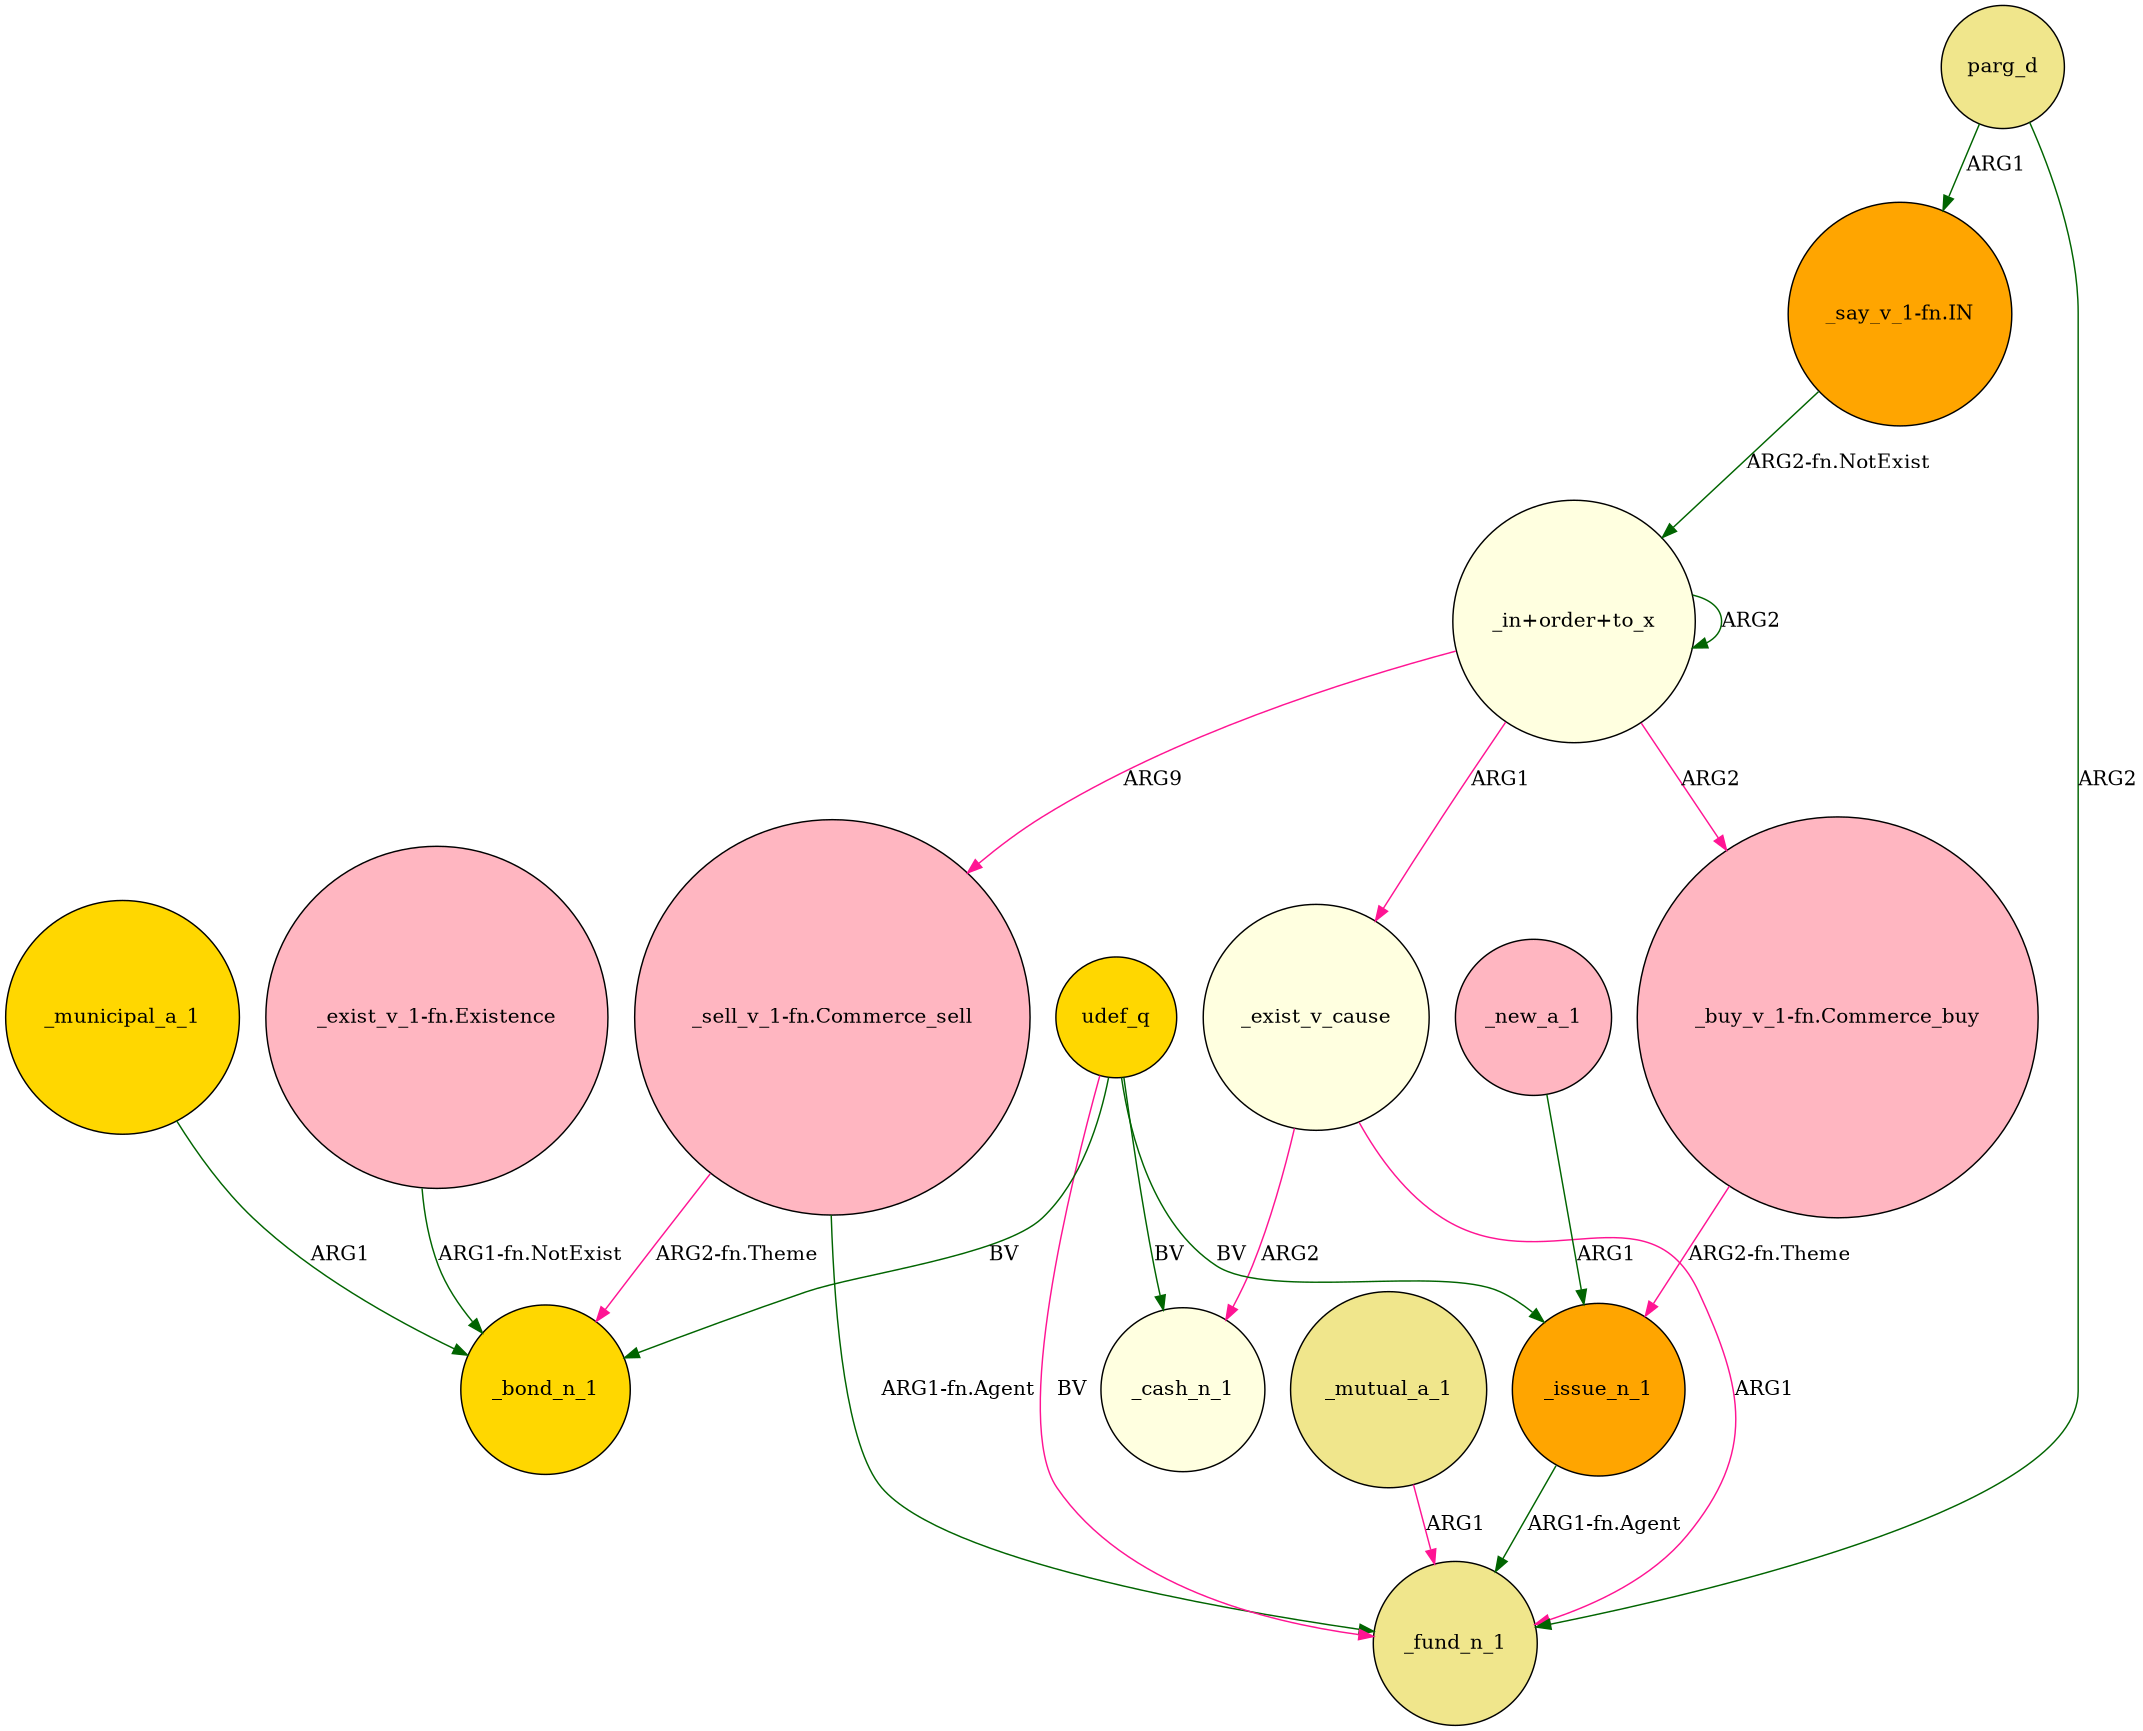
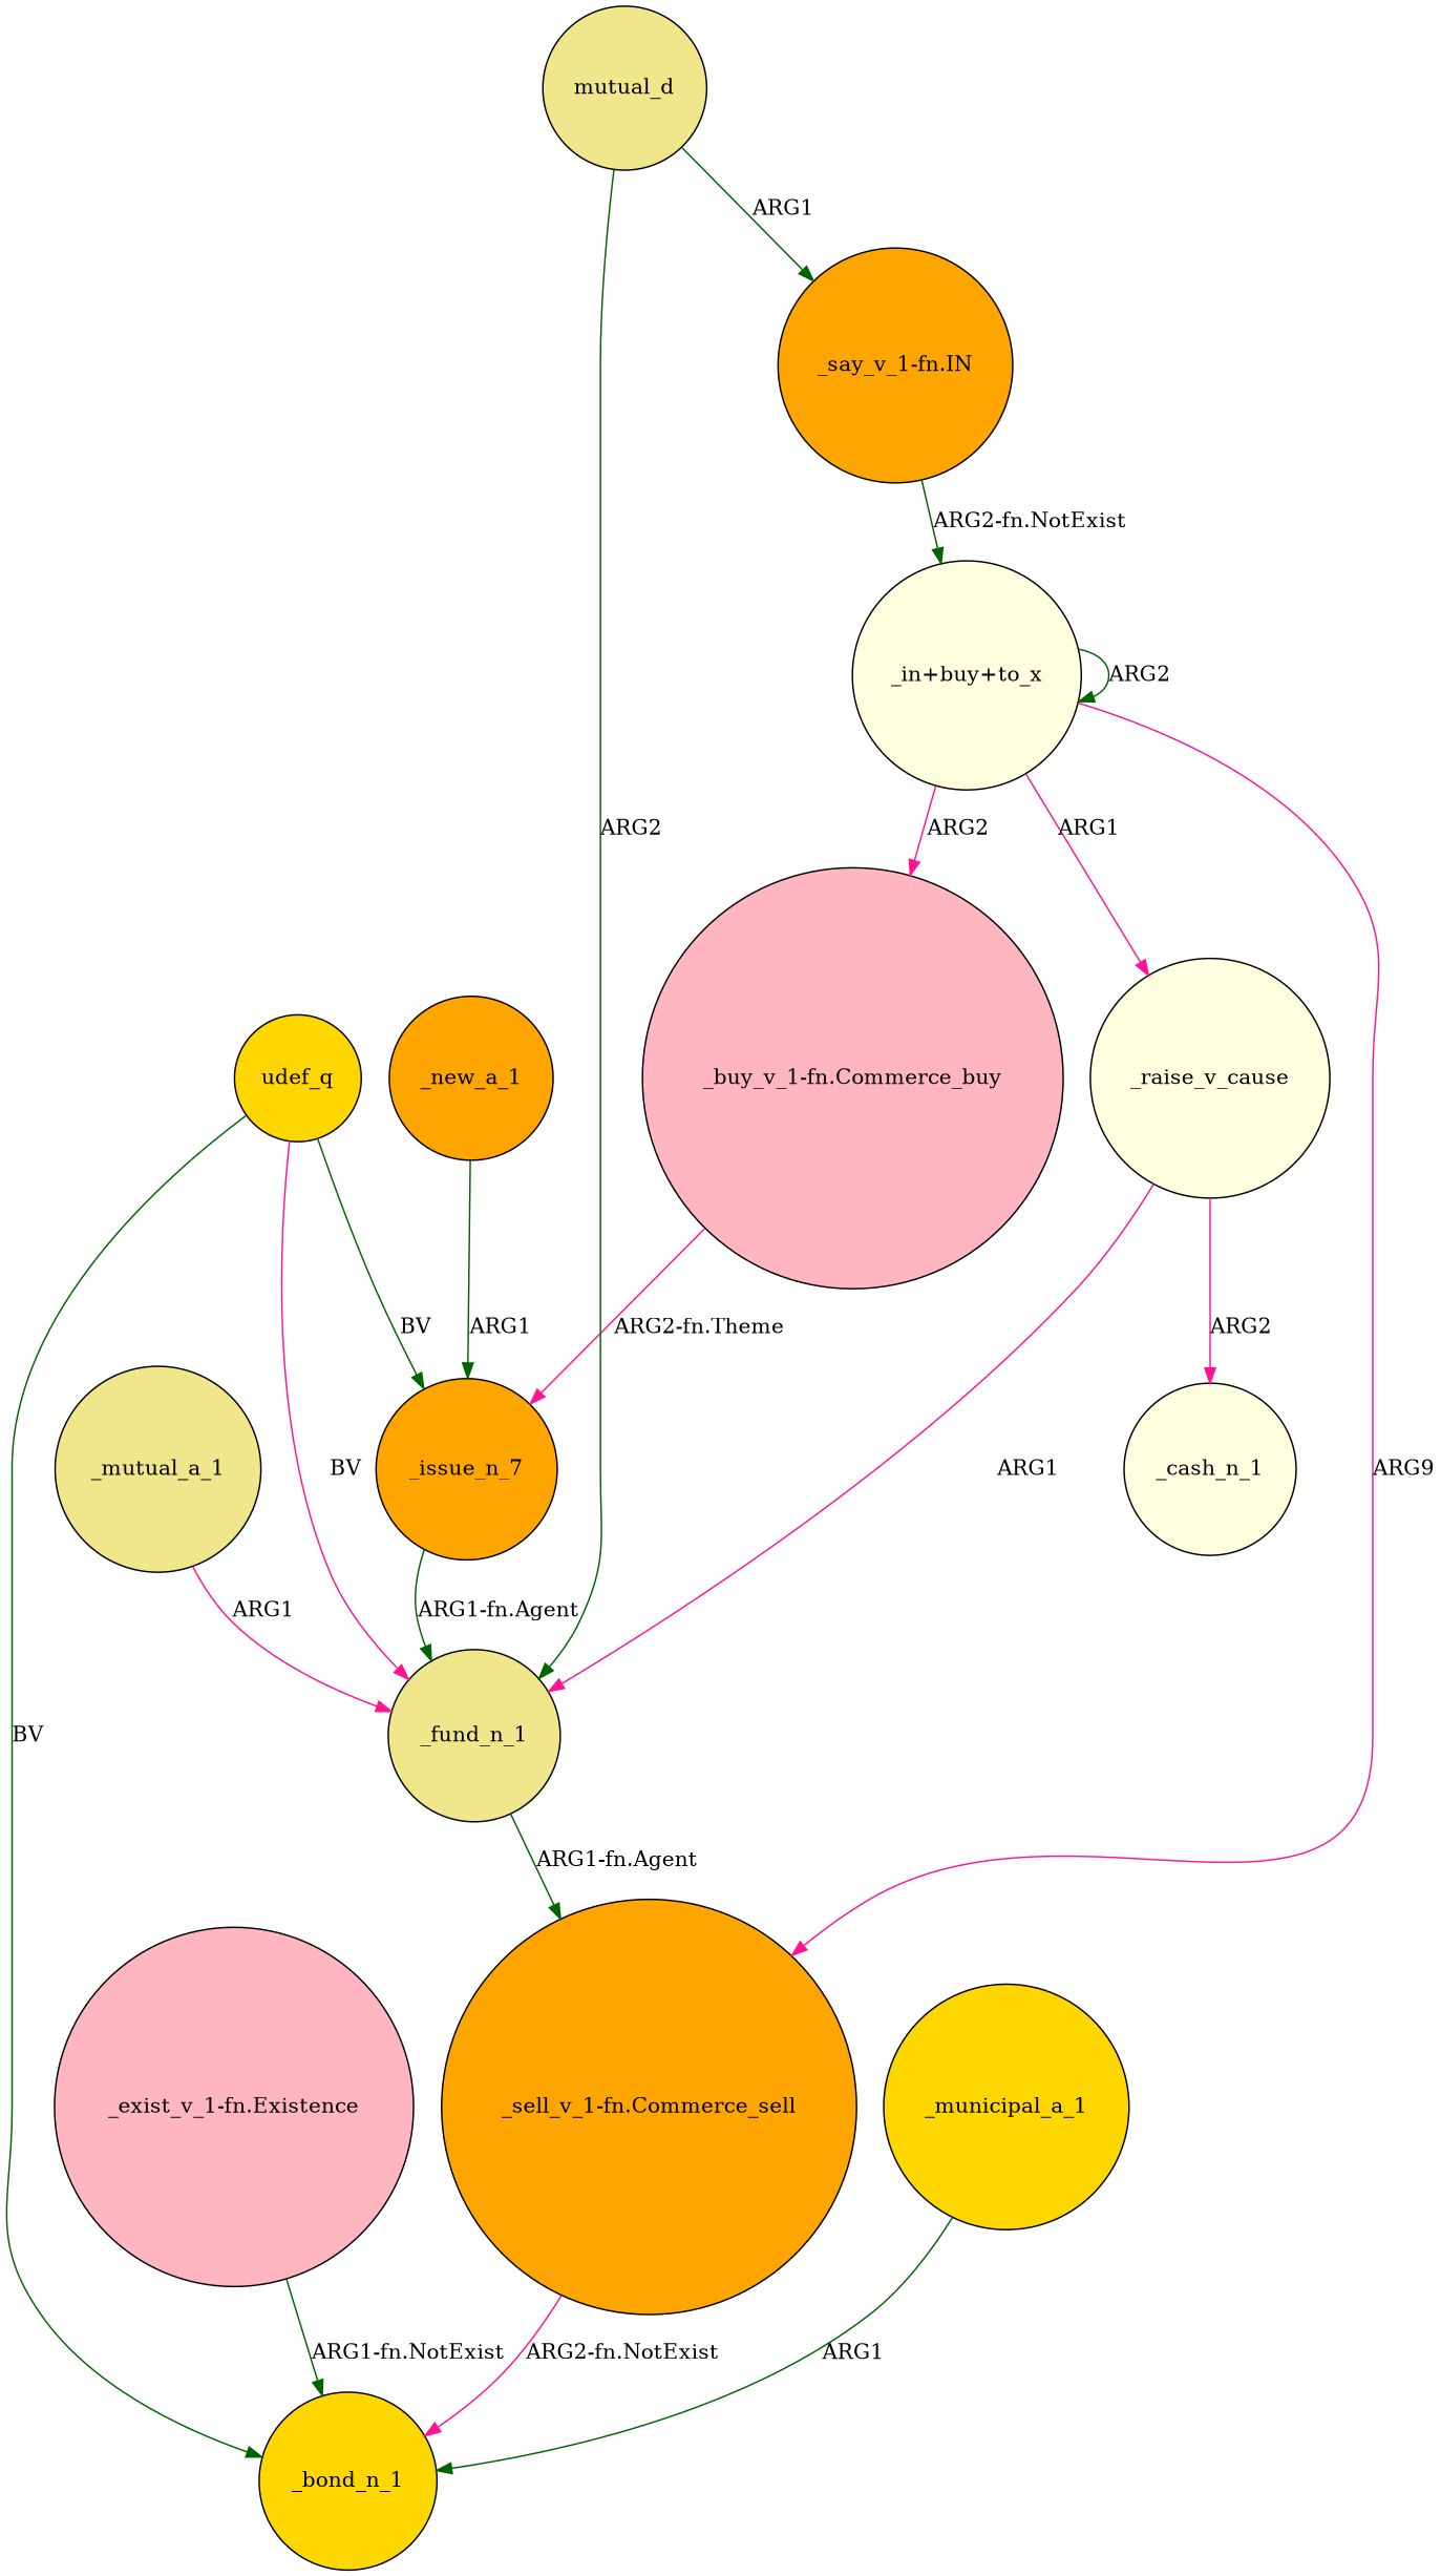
  digraph {
    node [fillcolor=orange shape=circle style=filled]
    edge [color=darkgreen]
-   "_in+order+to_x" [fillcolor=lightyellow]
-   _raise_v_cause [fillcolor=lightyellow label=_exist_v_cause]
+   "_in+order+to_x" [fillcolor=lightyellow label="_in+buy+to_x"]
+   _raise_v_cause [fillcolor=lightyellow]
    "_buy_v_1-fn.Commerce_buy" [fillcolor=lightpink]
-   "_sell_v_1-fn.Commerce_sell" [fillcolor=lightpink]
+   "_sell_v_1-fn.Commerce_sell"
    _fund_n_1 [fillcolor=khaki]
    _cash_n_1 [fillcolor=lightyellow]
-   _issue_n_1
+   _issue_n_1 [label=_issue_n_7]
    _bond_n_1 [fillcolor=gold]
    _mutual_a_1 [fillcolor=khaki]
    "_exist_v_1-fn.Existence" [fillcolor=lightpink]
    udef_q [fillcolor=gold]
    _municipal_a_1 [fillcolor=gold]
-   parg_d [fillcolor=khaki]
+   parg_d [fillcolor=khaki label=mutual_d]
    "_say_v_1-fn.IN"
-   _new_a_1 [fillcolor=lightpink]
+   _new_a_1
    "_in+order+to_x" -> "_in+order+to_x" [label=ARG2]
    "_in+order+to_x" -> _raise_v_cause [color=deeppink label=ARG1]
    "_in+order+to_x" -> "_buy_v_1-fn.Commerce_buy" [color=deeppink label=ARG2]
    "_in+order+to_x" -> "_sell_v_1-fn.Commerce_sell" [color=deeppink label=ARG9]
    _raise_v_cause -> _fund_n_1 [color=deeppink label=ARG1]
    _raise_v_cause -> _cash_n_1 [color=deeppink label=ARG2]
    "_buy_v_1-fn.Commerce_buy" -> _issue_n_1 [color=deeppink label="ARG2-fn.Theme"]
-   "_sell_v_1-fn.Commerce_sell" -> _fund_n_1 [label="ARG1-fn.Agent"]
-   "_sell_v_1-fn.Commerce_sell" -> _bond_n_1 [color=deeppink label="ARG2-fn.Theme"]
+   _fund_n_1 -> "_sell_v_1-fn.Commerce_sell" [label="ARG1-fn.Agent"]
+   "_sell_v_1-fn.Commerce_sell" -> _bond_n_1 [color=deeppink label="ARG2-fn.NotExist"]
    _issue_n_1 -> _fund_n_1 [label="ARG1-fn.Agent"]
    _mutual_a_1 -> _fund_n_1 [color=deeppink label=ARG1]
    "_exist_v_1-fn.Existence" -> _bond_n_1 [label="ARG1-fn.NotExist"]
    udef_q -> _fund_n_1 [color=deeppink label=BV]
-   udef_q -> _cash_n_1 [label=BV]
    udef_q -> _issue_n_1 [label=BV]
    udef_q -> _bond_n_1 [label=BV]
    _municipal_a_1 -> _bond_n_1 [label=ARG1]
    parg_d -> _fund_n_1 [label=ARG2]
    parg_d -> "_say_v_1-fn.IN" [label=ARG1]
    "_say_v_1-fn.IN" -> "_in+order+to_x" [label="ARG2-fn.NotExist"]
    _new_a_1 -> _issue_n_1 [label=ARG1]
  }
